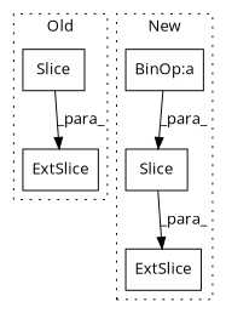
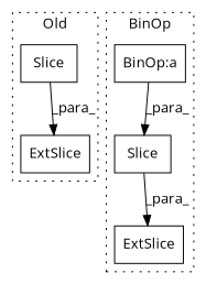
  digraph {
    fontname="Open Sans"
    node [a=80 l=8 shape=box fontname="Open Sans"]
    edge [fontname="Open Sans"]
    n1 [l=24 label=Slice s=5580]
    n2 [a=85 label=ExtSlice s=5568]
    n3 [l=1 label=Slice s=5586]
    n4 [a=82 l=1 label="BinOp:a" s=5591]
    n5 [a=85 label=ExtSlice s=5574]
    subgraph cluster_1 {
      label=Old
      style=dotted
      n1
      n2
    }
    subgraph cluster_2 {
-     label=New
+     label=BinOp
      style=dotted
      n3
      n4
      n5
    }
    n1 -> n2 [label=_para_]
    n3 -> n5 [label=_para_]
    n4 -> n3 [label=_para_]
  }
